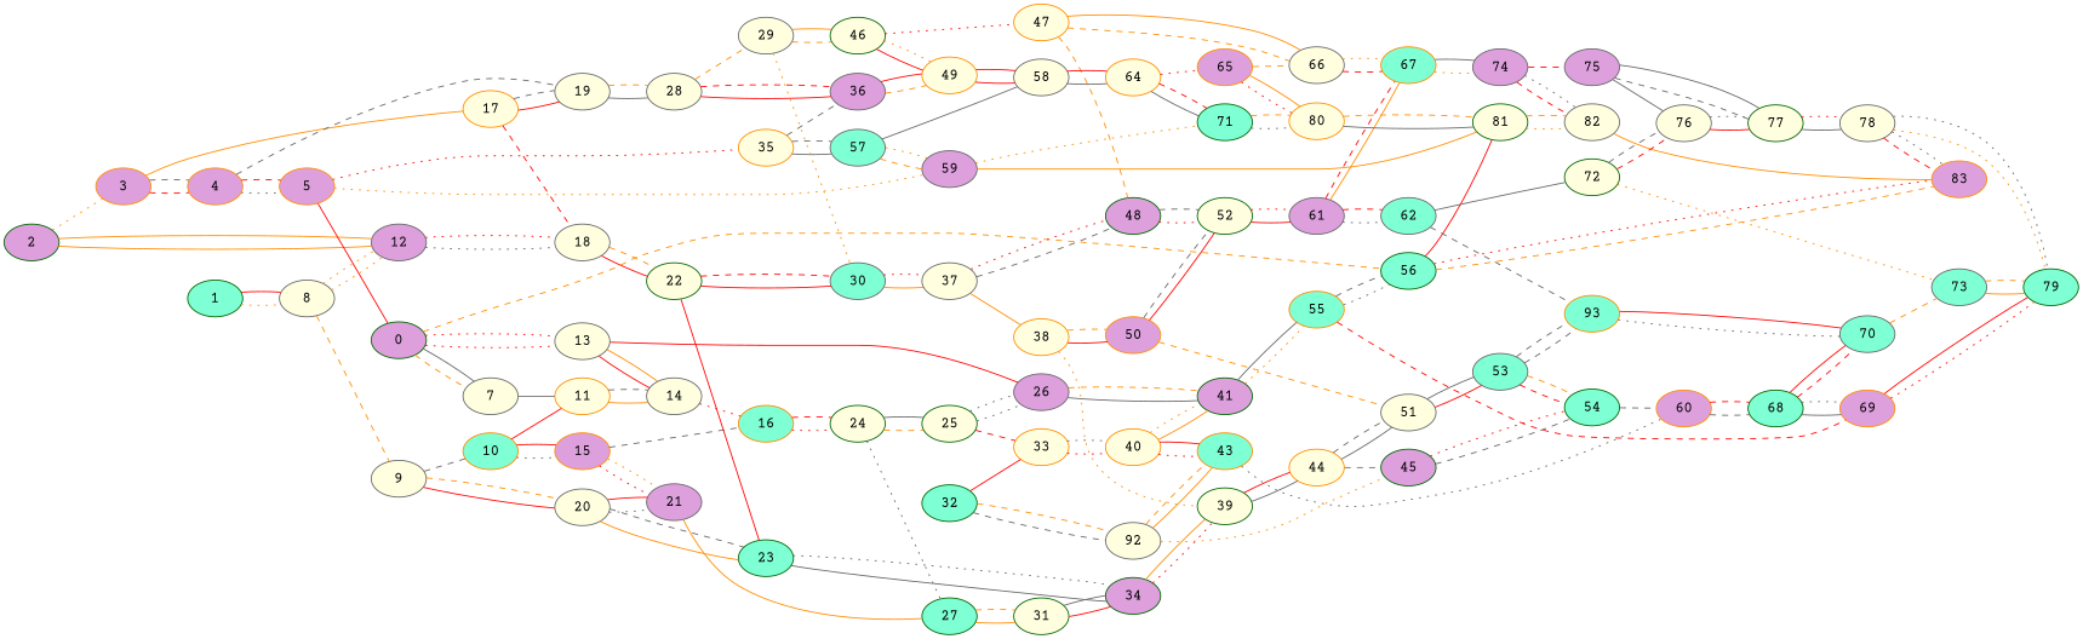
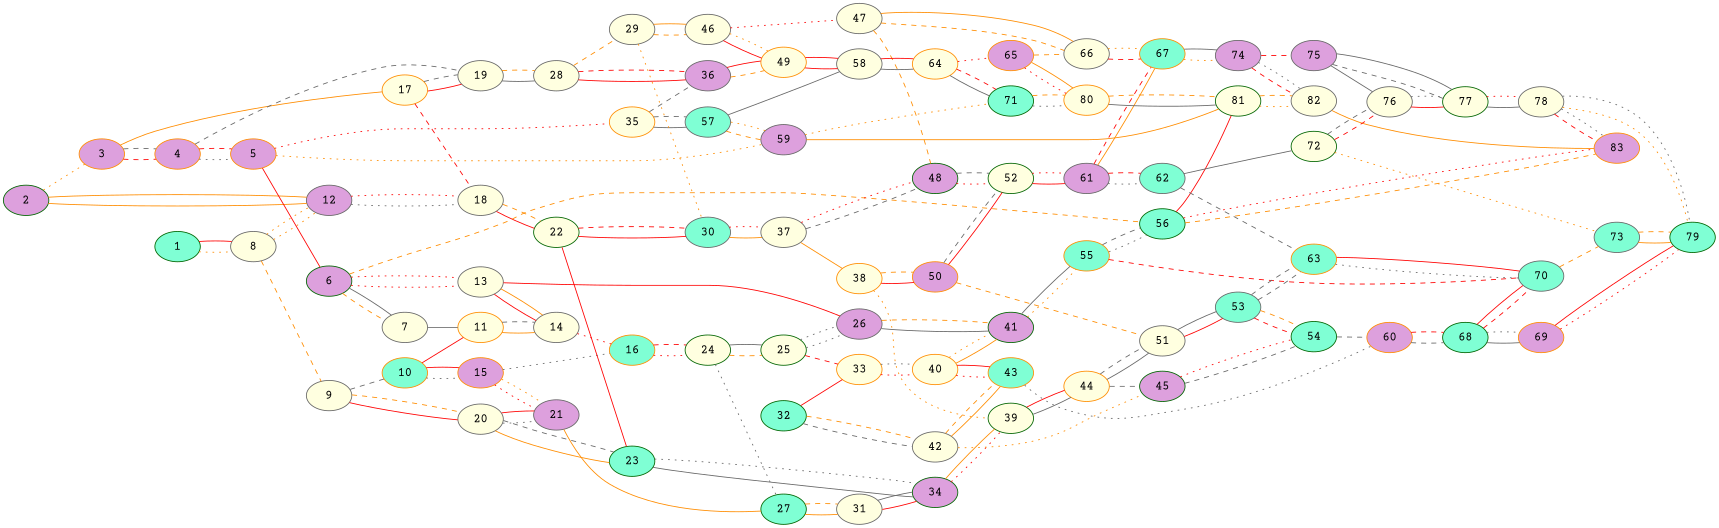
  graph {
    fontname="Courier Prime"
    rankdir=LR
    node [color=gray40 fillcolor=lightyellow fontname="Courier Prime" style=filled]
    edge [color=red fontname="Courier Prime" style=solid]
    1 [color=darkgreen fillcolor=aquamarine]
    8
    2 [color=darkgreen fillcolor=plum]
    3 [color=darkorange fillcolor=plum]
    12 [fillcolor=plum]
    9
    4 [color=darkorange fillcolor=plum]
    17 [color=darkorange]
    18
    5 [color=darkorange fillcolor=plum]
    19
-   6 [color=darkgreen fillcolor=plum label=0]
+   6 [color=darkgreen fillcolor=plum]
    35 [color=darkorange]
    59 [fillcolor=plum]
    28
    7
    13
    56 [color=darkgreen fillcolor=aquamarine]
    36 [fillcolor=plum]
    57 [fillcolor=aquamarine]
    81 [color=darkgreen]
    71 [color=darkgreen fillcolor=aquamarine]
    11 [color=darkorange]
    14
    26 [fillcolor=plum]
    83 [color=darkorange fillcolor=plum]
    10 [color=darkorange fillcolor=aquamarine]
    20
    15 [color=darkorange fillcolor=plum]
    21 [fillcolor=plum]
    23 [color=darkgreen fillcolor=aquamarine]
    16 [color=darkorange fillcolor=aquamarine]
    22 [color=darkgreen]
    41 [color=darkgreen fillcolor=plum]
    24 [color=darkgreen]
    27 [color=darkgreen fillcolor=aquamarine]
    25 [color=darkgreen]
    30 [fillcolor=aquamarine]
    29
    34 [color=darkgreen fillcolor=plum]
-   31 [color=darkgreen]
+   31
    37
    39 [color=darkgreen]
    33 [color=darkorange]
    40 [color=darkorange]
    55 [color=darkorange fillcolor=aquamarine]
-   46 [color=darkgreen]
+   46
    49 [color=darkorange]
-   47 [color=darkorange]
+   47
    38 [color=darkorange]
    48 [color=darkgreen fillcolor=plum]
    32 [color=darkgreen fillcolor=aquamarine]
-   42 [label=92]
+   42
    43 [color=darkorange fillcolor=aquamarine]
    45 [color=darkgreen fillcolor=plum]
    44 [color=darkorange]
    58
    50 [color=darkorange fillcolor=plum]
    52 [color=darkgreen]
    51
    60 [color=darkorange fillcolor=plum]
    69 [color=darkorange fillcolor=plum]
    54 [color=darkgreen fillcolor=aquamarine]
    68 [color=darkgreen fillcolor=aquamarine]
    53 [fillcolor=aquamarine]
    66
    67 [color=darkorange fillcolor=aquamarine]
    61 [fillcolor=plum]
    64 [color=darkorange]
-   63 [color=darkorange fillcolor=aquamarine label=93]
+   63 [color=darkorange fillcolor=aquamarine]
    62 [fillcolor=aquamarine]
    70 [fillcolor=aquamarine]
    79 [color=darkgreen fillcolor=aquamarine]
    82
    65 [color=darkorange fillcolor=plum]
    80 [color=darkorange]
    72 [color=darkgreen]
    74 [fillcolor=plum]
    73 [fillcolor=aquamarine]
    76
    75 [fillcolor=plum]
    77 [color=darkgreen]
    78
    1 -- 8 [color=darkorange style=dotted]
    1 -- 8
    8 -- 12 [color=darkorange style=dotted]
    8 -- 12 [color=darkorange style=dotted]
    8 -- 9 [color=darkorange style=dashed]
    2 -- 3 [color=darkorange style=dotted]
    2 -- 12 [color=darkorange]
    2 -- 12 [color=darkorange]
    3 -- 4 [style=dashed]
    3 -- 4 [color=gray40 style=dashed]
    3 -- 17 [color=darkorange]
    12 -- 18 [color=gray40 style=dotted]
    12 -- 18 [style=dotted]
    9 -- 10 [color=gray40 style=dashed]
    9 -- 20
    9 -- 20 [color=darkorange style=dashed]
    4 -- 5 [color=gray40 style=dotted]
    4 -- 5 [style=dashed]
    4 -- 19 [color=gray40 style=dashed]
    17 -- 18 [style=dashed]
    17 -- 19
    17 -- 19 [color=gray40 style=dashed]
    18 -- 22
    18 -- 22 [color=darkorange style=dashed]
    5 -- 6
    5 -- 35 [style=dotted]
    5 -- 59 [color=darkorange style=dotted]
    19 -- 28 [color=gray40]
    19 -- 28 [color=darkorange style=dashed]
    6 -- 7 [color=darkorange style=dashed]
    6 -- 7 [color=gray40]
    6 -- 13 [style=dotted]
    6 -- 13 [style=dotted]
    6 -- 56 [color=darkorange style=dashed]
    35 -- 36 [color=gray40 style=dashed]
    35 -- 57 [color=gray40]
    35 -- 57 [color=gray40 style=dashed]
    59 -- 81 [color=darkorange]
    59 -- 71 [color=darkorange style=dotted]
    28 -- 36
    28 -- 36 [style=dashed]
    28 -- 29 [color=darkorange style=dashed]
    7 -- 11 [color=gray40]
    13 -- 14
    13 -- 14 [color=darkorange]
    13 -- 26
    56 -- 81
    56 -- 83 [color=darkorange style=dashed]
    56 -- 83 [style=dotted]
    36 -- 49 [color=darkorange style=dashed]
    36 -- 49
    57 -- 59 [color=darkorange style=dashed]
    57 -- 59 [color=darkorange style=dotted]
    57 -- 58 [color=gray40]
    81 -- 82 [color=darkorange style=dotted]
    81 -- 82 [color=darkorange style=dashed]
    71 -- 80 [color=gray40 style=dotted]
    71 -- 80 [color=darkorange style=dashed]
    11 -- 14 [color=darkorange]
    11 -- 14 [color=gray40 style=dashed]
    14 -- 16 [style=dotted]
    26 -- 41 [color=gray40]
    26 -- 41 [color=darkorange style=dashed]
    10 -- 11
    10 -- 15 [color=gray40 style=dotted]
    10 -- 15
    20 -- 21 [color=gray40 style=dotted]
    20 -- 21
    20 -- 23 [color=darkorange]
    20 -- 23 [color=gray40 style=dashed]
    15 -- 21 [style=dotted]
    15 -- 21 [color=darkorange style=dotted]
-   15 -- 16 [color=gray40 style=dashed]
+   15 -- 16 [color=gray40 style=dotted]
    21 -- 27 [color=darkorange]
    23 -- 34 [color=gray40]
    23 -- 34 [color=gray40 style=dotted]
    16 -- 24 [style=dotted]
    16 -- 24 [style=dashed]
    22 -- 23
    22 -- 30
    22 -- 30 [style=dashed]
    41 -- 55 [color=darkorange style=dotted]
    41 -- 55 [color=gray40]
    24 -- 27 [color=gray40 style=dotted]
    24 -- 25 [color=darkorange style=dashed]
    24 -- 25 [color=gray40]
    27 -- 31 [color=darkorange]
    27 -- 31 [color=darkorange style=dashed]
    25 -- 26 [color=gray40 style=dotted]
    25 -- 26 [color=gray40 style=dotted]
    25 -- 33 [style=dashed]
    30 -- 37 [color=darkorange]
    30 -- 37 [style=dotted]
    29 -- 30 [color=darkorange style=dotted]
    29 -- 46 [color=darkorange style=dashed]
    29 -- 46 [color=darkorange]
    34 -- 39 [style=dotted]
    34 -- 39 [color=darkorange]
    31 -- 34
    31 -- 34 [color=gray40]
    37 -- 38 [color=darkorange]
    37 -- 48 [color=gray40 style=dashed]
    37 -- 48 [style=dotted]
    39 -- 44 [color=gray40]
    39 -- 44
    33 -- 40 [style=dotted]
    33 -- 40 [color=gray40 style=dotted]
    40 -- 41 [color=darkorange]
    40 -- 41 [color=darkorange style=dotted]
    40 -- 43 [style=dotted]
    40 -- 43
    55 -- 56 [color=gray40 style=dotted]
    55 -- 56 [color=gray40 style=dashed]
-   55 -- 69 [style=dashed]
+   55 -- 70 [style=dashed]
    46 -- 49
    46 -- 49 [color=darkorange style=dotted]
    46 -- 47 [style=dotted]
    49 -- 58
    49 -- 58
    47 -- 48 [color=darkorange style=dashed]
    47 -- 66 [color=darkorange style=dashed]
    47 -- 66 [color=darkorange]
    38 -- 39 [color=darkorange style=dotted]
    38 -- 50
    38 -- 50 [color=darkorange style=dashed]
    48 -- 52 [style=dotted]
    48 -- 52 [color=gray40 style=dashed]
    32 -- 33
    32 -- 42 [color=gray40 style=dashed]
    32 -- 42 [color=darkorange style=dashed]
    42 -- 43 [color=darkorange]
    42 -- 43 [color=darkorange style=dashed]
    42 -- 45 [color=darkorange style=dotted]
    43 -- 60 [color=gray40 style=dotted]
    45 -- 54 [color=gray40 style=dashed]
    45 -- 54 [style=dotted]
    44 -- 45 [color=gray40 style=dashed]
    44 -- 51 [color=gray40]
    44 -- 51 [color=gray40 style=dashed]
    58 -- 64 [color=gray40]
    58 -- 64
    50 -- 52
    50 -- 52 [color=gray40 style=dashed]
    50 -- 51 [color=darkorange style=dashed]
    52 -- 61
    52 -- 61 [style=dotted]
    51 -- 53
    51 -- 53 [color=gray40]
    60 -- 68 [color=gray40 style=dashed]
    60 -- 68 [style=dashed]
    69 -- 79 [style=dotted]
    69 -- 79
    54 -- 60 [color=gray40 style=dashed]
    68 -- 69 [color=gray40]
    68 -- 69 [color=gray40 style=dotted]
    68 -- 70 [style=dashed]
    68 -- 70
    53 -- 54 [style=dashed]
    53 -- 54 [color=darkorange style=dashed]
    53 -- 63 [color=gray40 style=dashed]
    53 -- 63 [color=gray40 style=dashed]
    66 -- 67 [style=dashed]
    66 -- 67 [color=darkorange style=dotted]
    67 -- 74 [color=darkorange style=dotted]
    67 -- 74 [color=gray40]
    61 -- 67 [color=darkorange]
    61 -- 67 [style=dashed]
    61 -- 62 [color=gray40 style=dotted]
    61 -- 62 [style=dashed]
    64 -- 71 [color=gray40]
    64 -- 71 [style=dashed]
    64 -- 65 [style=dotted]
    63 -- 70 [color=gray40 style=dotted]
    63 -- 70
    62 -- 63 [color=gray40 style=dashed]
    62 -- 72 [color=gray40]
    70 -- 73 [color=darkorange style=dashed]
    82 -- 83 [color=darkorange]
    65 -- 66 [color=darkorange style=dashed]
    65 -- 80 [style=dotted]
    65 -- 80 [color=darkorange]
    80 -- 81 [color=gray40]
    80 -- 81 [color=darkorange style=dashed]
    72 -- 73 [color=darkorange style=dotted]
    72 -- 76 [style=dashed]
    72 -- 76 [color=gray40 style=dashed]
    74 -- 82 [style=dashed]
    74 -- 82 [color=gray40 style=dotted]
    74 -- 75 [style=dashed]
    73 -- 79 [color=darkorange]
    73 -- 79 [color=darkorange style=dashed]
    76 -- 77
    76 -- 77 [color=gray40 style=dotted]
    75 -- 76 [color=gray40]
    75 -- 77 [color=gray40 style=dashed]
    75 -- 77 [color=gray40]
    77 -- 78 [color=gray40]
    77 -- 78 [style=dotted]
    78 -- 83 [style=dashed]
    78 -- 83 [color=gray40 style=dotted]
    78 -- 79 [color=darkorange style=dotted]
    78 -- 79 [color=gray40 style=dotted]
  }
